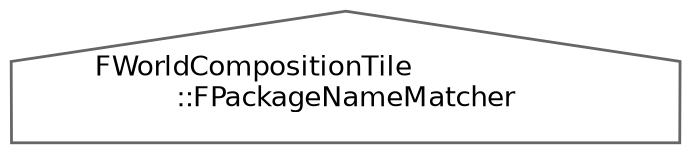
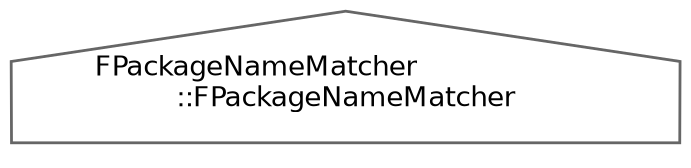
  digraph {
    rankdir=LR
-   n1 [color=grey40 fillcolor=white fontname=Helvetica fontsize=10 height=0.2 label="FWorldCompositionTile\l::FPackageNameMatcher" shape=house style=filled width=0.4]
+   n1 [color=grey40 fillcolor=white fontname=Helvetica fontsize=10 height=0.2 label="FPackageNameMatcher\l::FPackageNameMatcher" shape=house style=filled width=0.4]
  }
